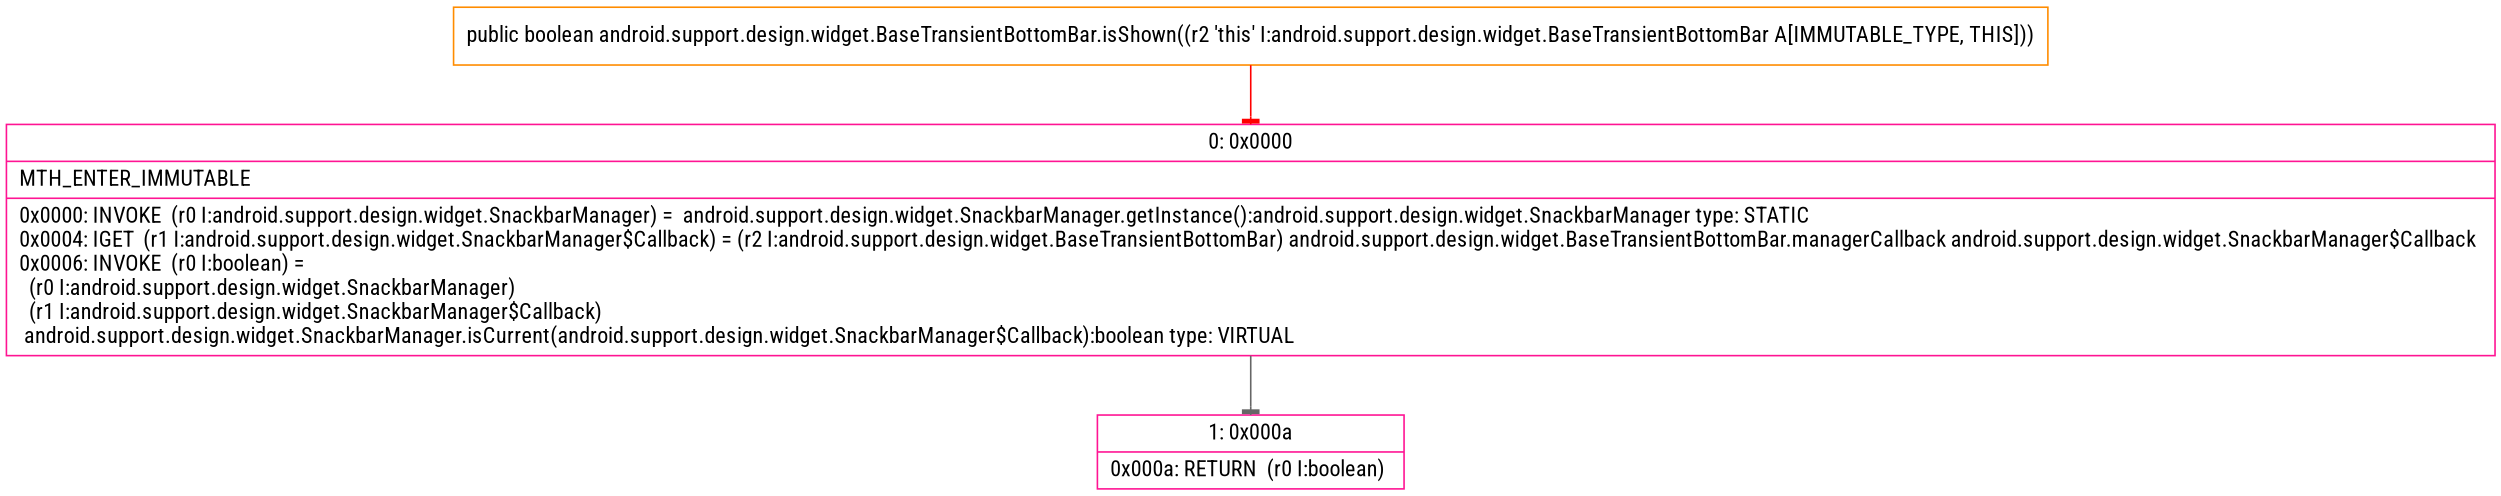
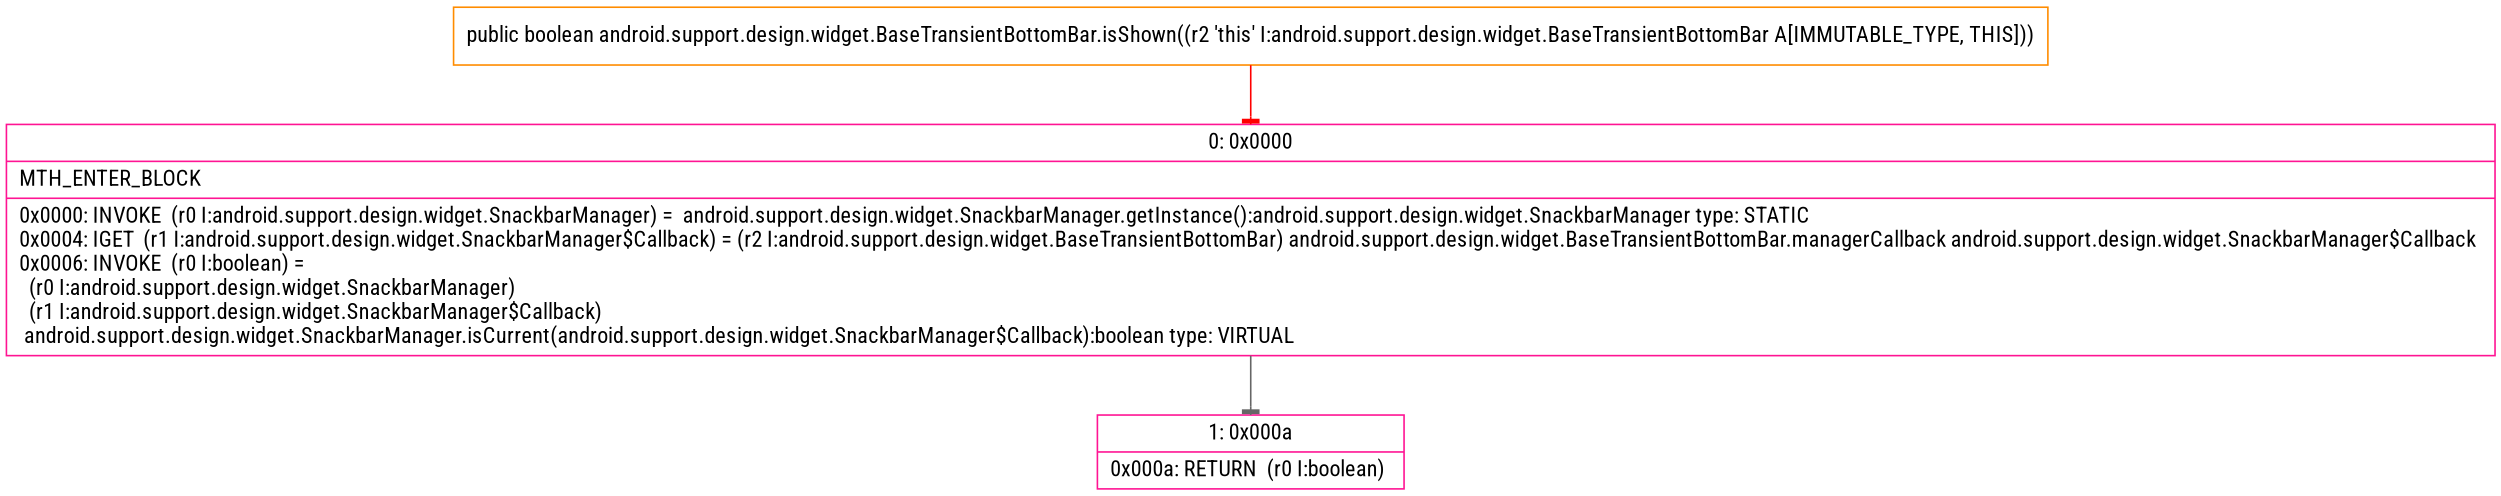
  digraph {
    fontname="Roboto Condensed"
    node [shape=record color=deeppink fontname="Roboto Condensed"]
    edge [arrowhead=tee fontname="Roboto Condensed"]
-   n1 [label="{0\:\ 0x0000|MTH_ENTER_IMMUTABLE\l|0x0000: INVOKE  (r0 I:android.support.design.widget.SnackbarManager) =  android.support.design.widget.SnackbarManager.getInstance():android.support.design.widget.SnackbarManager type: STATIC \l0x0004: IGET  (r1 I:android.support.design.widget.SnackbarManager$Callback) = (r2 I:android.support.design.widget.BaseTransientBottomBar) android.support.design.widget.BaseTransientBottomBar.managerCallback android.support.design.widget.SnackbarManager$Callback \l0x0006: INVOKE  (r0 I:boolean) = \l  (r0 I:android.support.design.widget.SnackbarManager)\l  (r1 I:android.support.design.widget.SnackbarManager$Callback)\l android.support.design.widget.SnackbarManager.isCurrent(android.support.design.widget.SnackbarManager$Callback):boolean type: VIRTUAL \l}"]
+   n1 [label="{0\:\ 0x0000|MTH_ENTER_BLOCK\l|0x0000: INVOKE  (r0 I:android.support.design.widget.SnackbarManager) =  android.support.design.widget.SnackbarManager.getInstance():android.support.design.widget.SnackbarManager type: STATIC \l0x0004: IGET  (r1 I:android.support.design.widget.SnackbarManager$Callback) = (r2 I:android.support.design.widget.BaseTransientBottomBar) android.support.design.widget.BaseTransientBottomBar.managerCallback android.support.design.widget.SnackbarManager$Callback \l0x0006: INVOKE  (r0 I:boolean) = \l  (r0 I:android.support.design.widget.SnackbarManager)\l  (r1 I:android.support.design.widget.SnackbarManager$Callback)\l android.support.design.widget.SnackbarManager.isCurrent(android.support.design.widget.SnackbarManager$Callback):boolean type: VIRTUAL \l}"]
    n2 [label="{1\:\ 0x000a|0x000a: RETURN  (r0 I:boolean) \l}"]
    n3 [label="{public boolean android.support.design.widget.BaseTransientBottomBar.isShown((r2 'this' I:android.support.design.widget.BaseTransientBottomBar A[IMMUTABLE_TYPE, THIS])) }" color=darkorange]
    n1 -> n2 [color=gray40]
    n3 -> n1 [color=red]
  }
